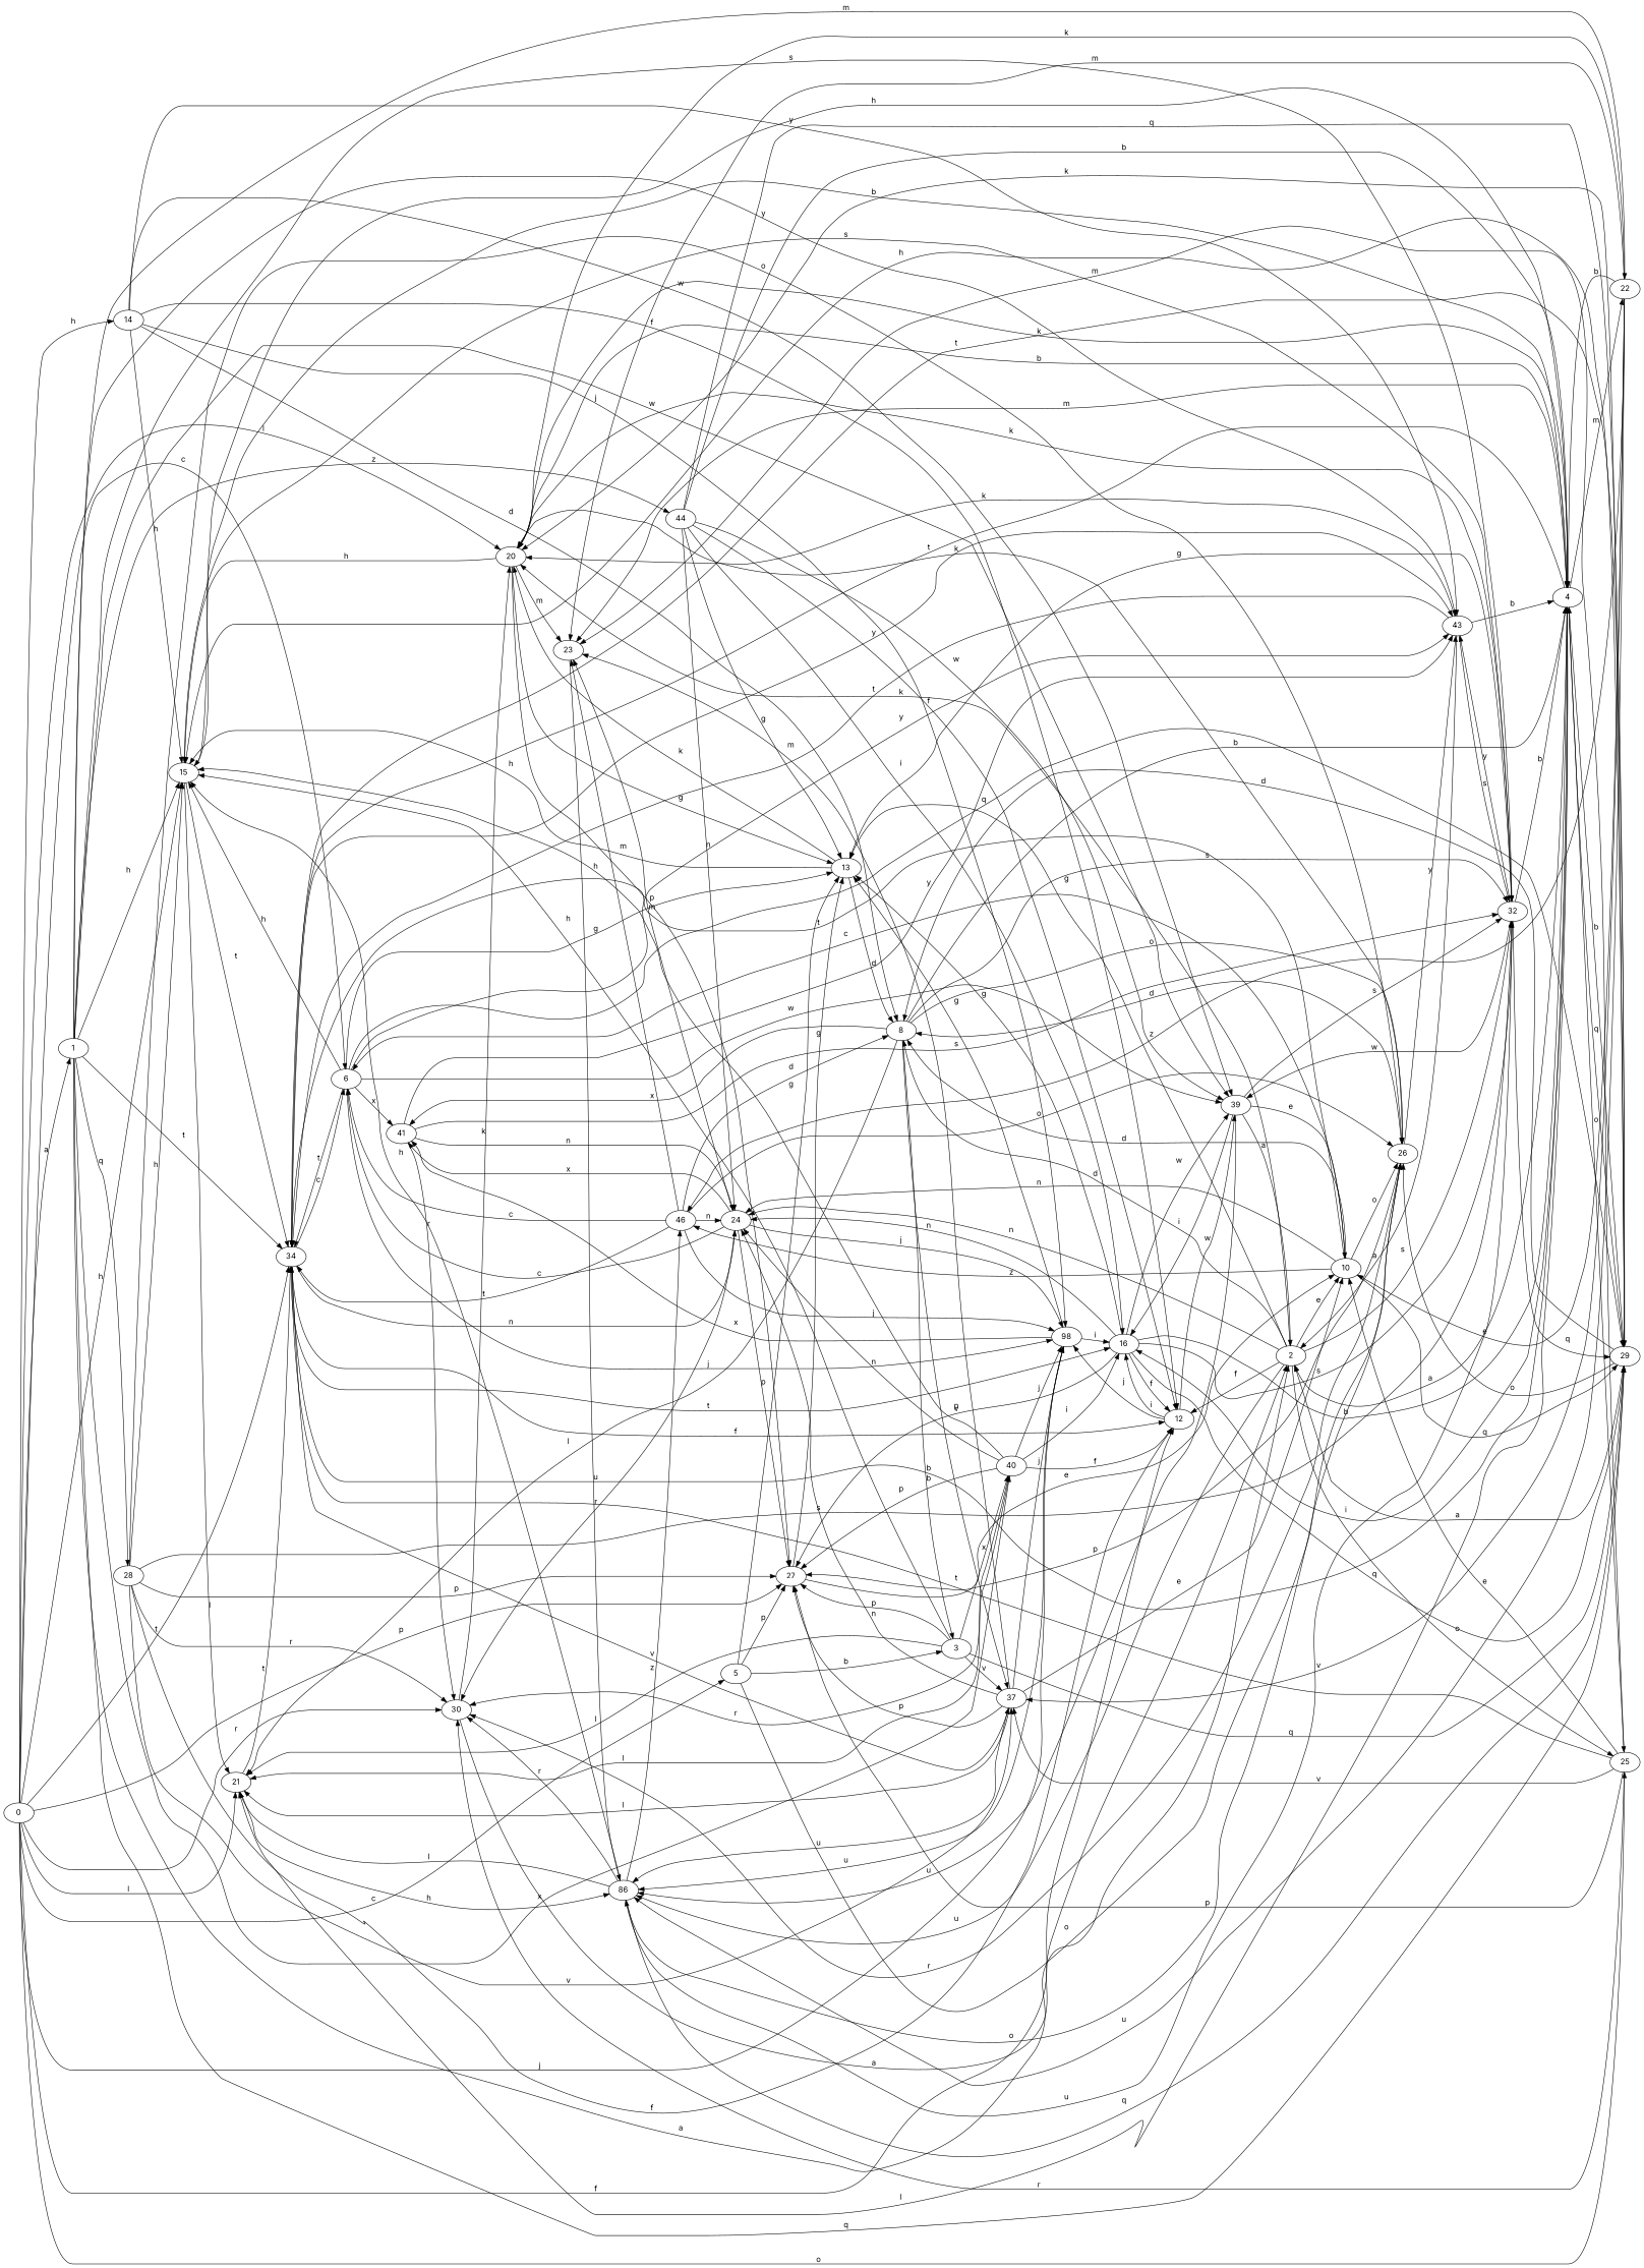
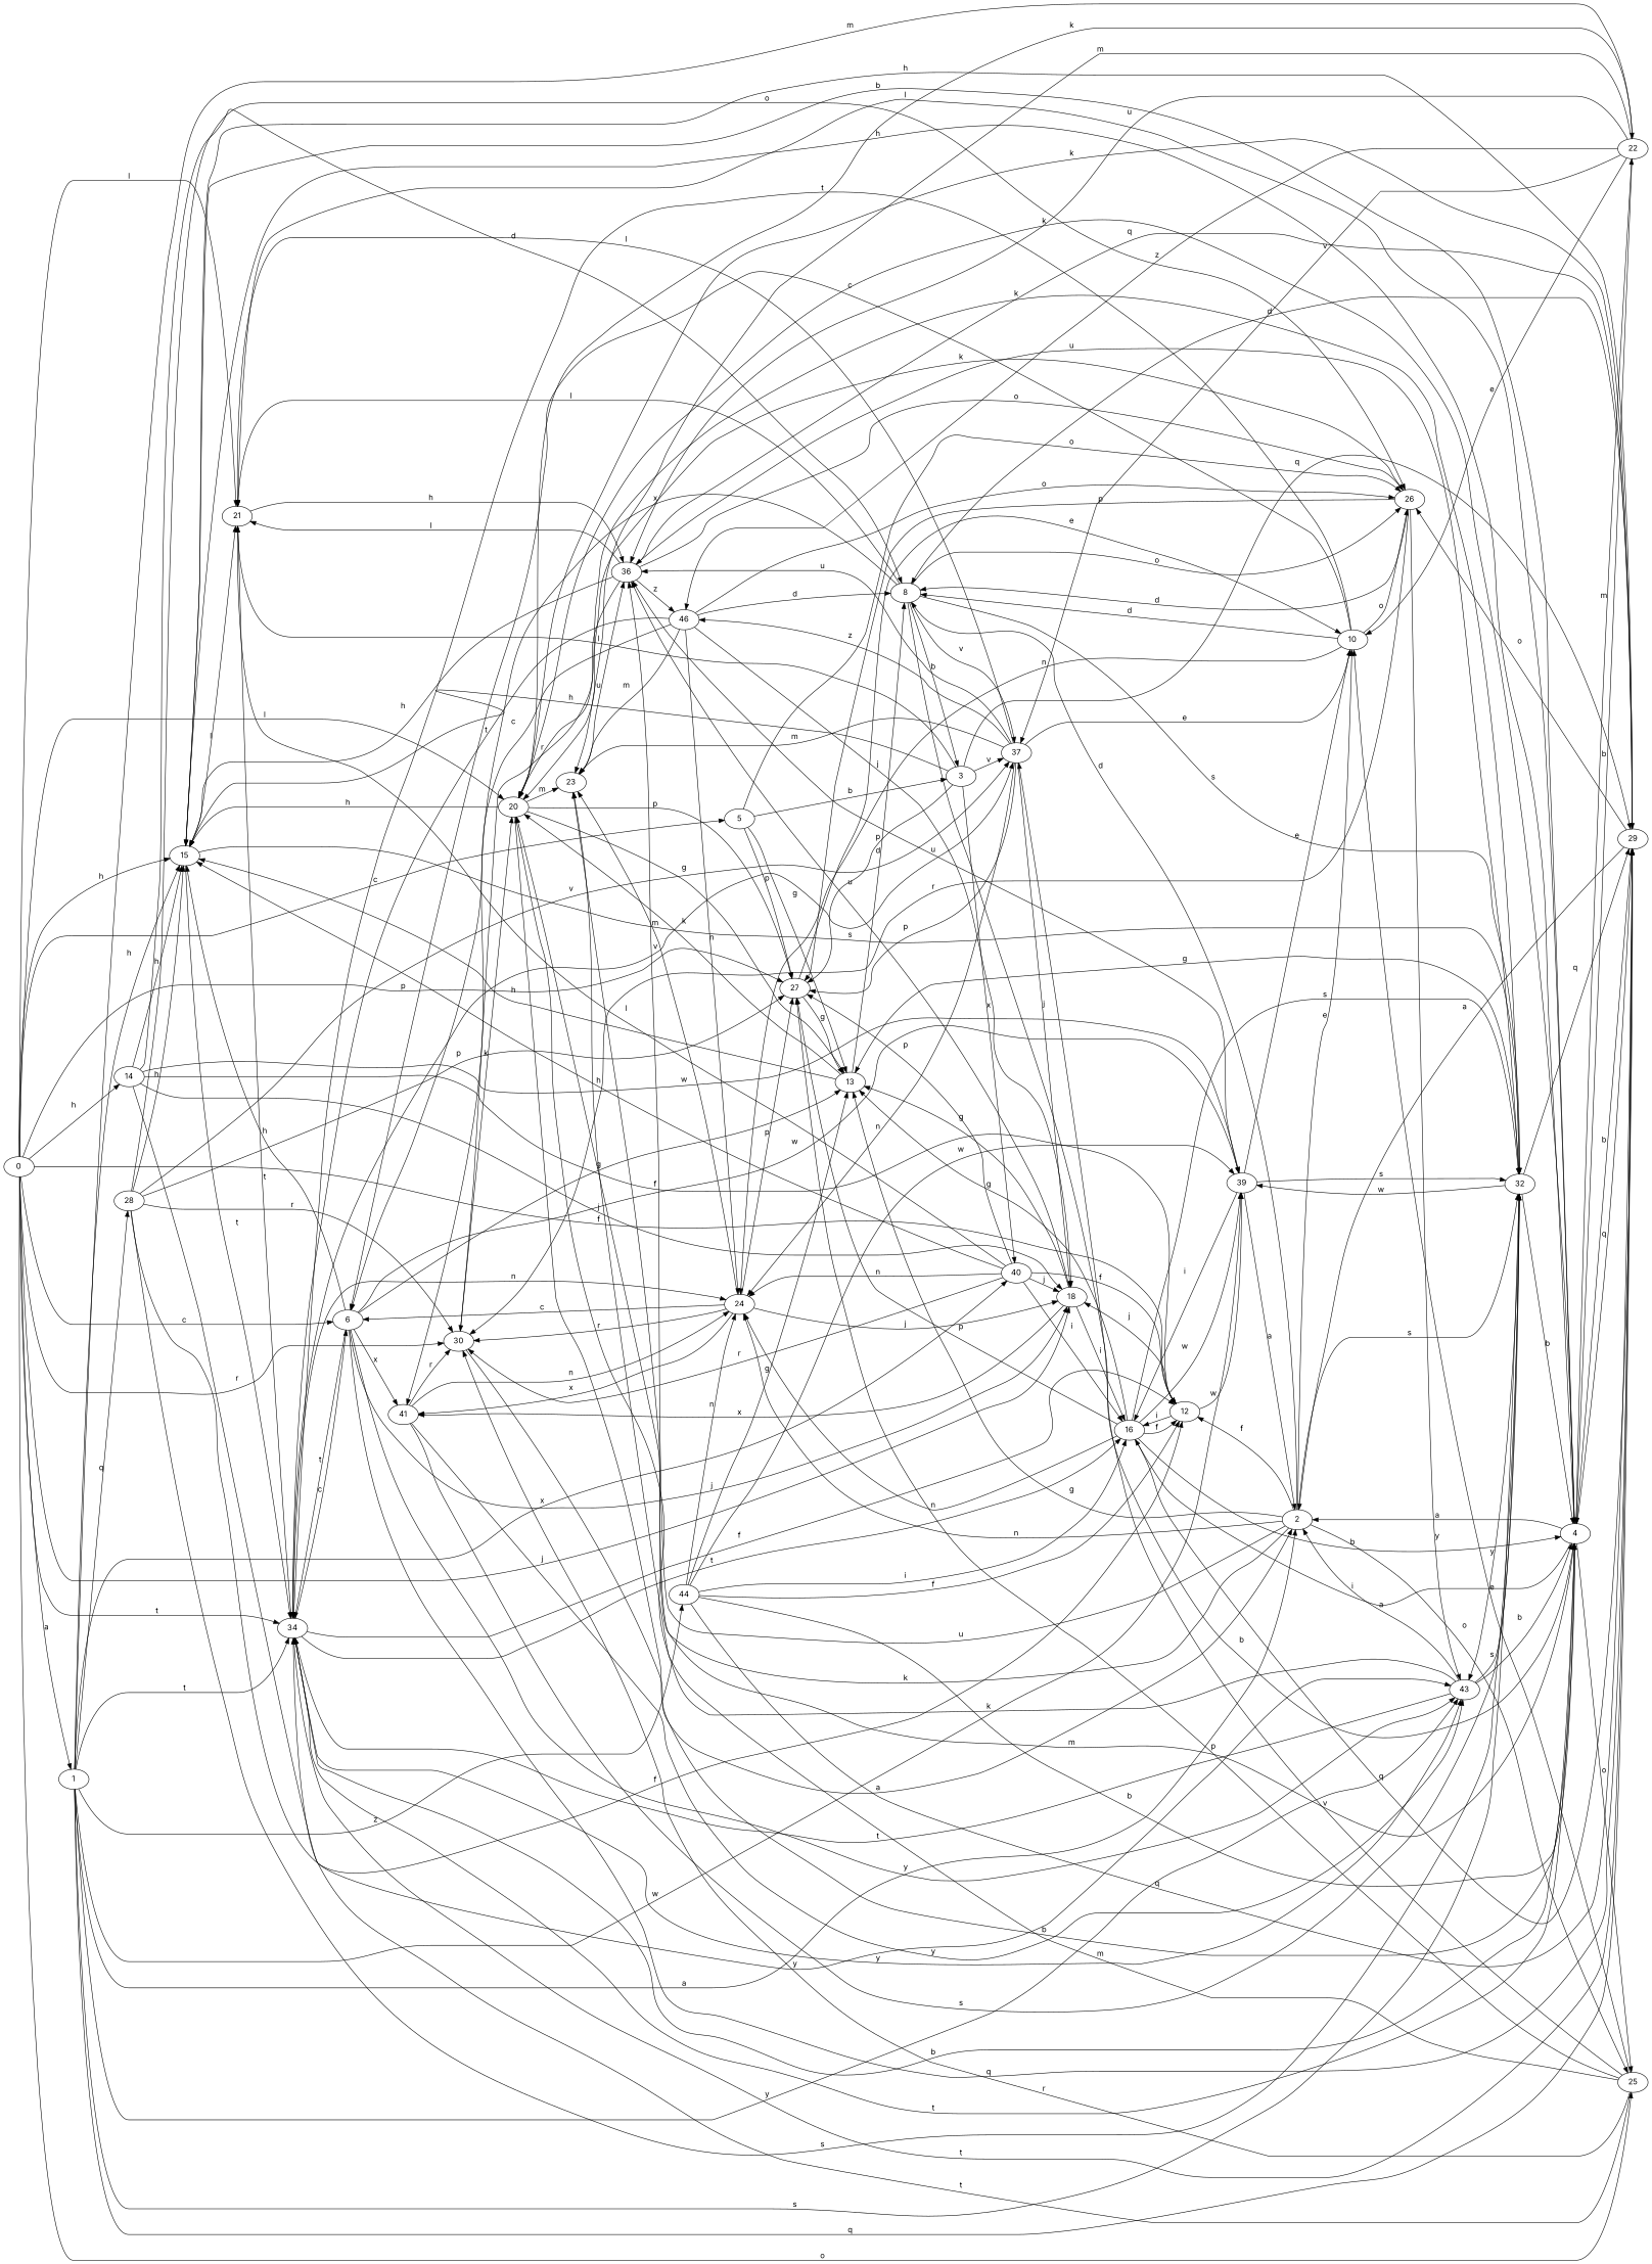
  strict digraph {
    fontname=Inter
    rankdir=LR
    node [fontname=Inter]
    edge [fontname=Inter]
    0
    1
    5
    6
    12
    14
    15
-   18 [label=98]
+   18
    20
    21
    25
    27
    30
    34
    2
    22
    28
    29
    32
    39
    40
    43
    44
    13
    3
    26
    41
    16
    8
    4
-   36 [label=86]
+   36
    23
    10
    37
    24
    46
    0 -> 1 [label=a]
    0 -> 5 [label=c]
    0 -> 6 [label=c]
    0 -> 12 [label=f]
    0 -> 14 [label=h]
    0 -> 15 [label=h]
    0 -> 18 [label=j]
    0 -> 20 [label=l]
    0 -> 21 [label=l]
    0 -> 25 [label=o]
    0 -> 27 [label=p]
    0 -> 30 [label=r]
    0 -> 34 [label=t]
    1 -> 15 [label=h]
    1 -> 34 [label=t]
    1 -> 2 [label=a]
    1 -> 22 [label=m]
    1 -> 28 [label=q]
    1 -> 29 [label=q]
    1 -> 32 [label=s]
    1 -> 39 [label=w]
    1 -> 40 [label=x]
    1 -> 43 [label=y]
    1 -> 44 [label=z]
    5 -> 27 [label=p]
    5 -> 13 [label=g]
    5 -> 3 [label=b]
    5 -> 26 [label=o]
    6 -> 15 [label=h]
    6 -> 18 [label=j]
    6 -> 34 [label=t]
    6 -> 29 [label=q]
    6 -> 39 [label=w]
    6 -> 43 [label=y]
    6 -> 13 [label=g]
    6 -> 41 [label=x]
    12 -> 18 [label=j]
    12 -> 39 [label=w]
    12 -> 16 [label=i]
    14 -> 12 [label=f]
    14 -> 15 [label=h]
    14 -> 18 [label=j]
    14 -> 39 [label=w]
    14 -> 43 [label=y]
    14 -> 8 [label=d]
    15 -> 21 [label=l]
    15 -> 34 [label=t]
    15 -> 32 [label=s]
    15 -> 4 [label=b]
    18 -> 13 [label=g]
    18 -> 41 [label=x]
    18 -> 16 [label=i]
    18 -> 36 [label=u]
    20 -> 15 [label=h]
    20 -> 27 [label=p]
    20 -> 13 [label=g]
    20 -> 4 [label=b]
    20 -> 23 [label=m]
    21 -> 34 [label=t]
    21 -> 36 [label=h]
    25 -> 27 [label=p]
    25 -> 30 [label=r]
    25 -> 34 [label=t]
    25 -> 23 [label=m]
    25 -> 10 [label=e]
    25 -> 37 [label=v]
    27 -> 13 [label=g]
    27 -> 10 [label=e]
    30 -> 20 [label=k]
    30 -> 2 [label=a]
    34 -> 6 [label=c]
    34 -> 12 [label=f]
    34 -> 43 [label=y]
    34 -> 16 [label=t]
    34 -> 4 [label=b]
    34 -> 37 [label=v]
    34 -> 24 [label=n]
    2 -> 12 [label=f]
    2 -> 20 [label=k]
    2 -> 25 [label=o]
    2 -> 32 [label=s]
    2 -> 13 [label=g]
    2 -> 8 [label=d]
    2 -> 36 [label=u]
    2 -> 10 [label=e]
    2 -> 24 [label=n]
    22 -> 20 [label=k]
    22 -> 4 [label=b]
    22 -> 36 [label=u]
    22 -> 23 [label=m]
    22 -> 10 [label=e]
    22 -> 37 [label=v]
    22 -> 46 [label=z]
    28 -> 12 [label=f]
    28 -> 15 [label=h]
    28 -> 27 [label=p]
    28 -> 30 [label=r]
    28 -> 32 [label=s]
    28 -> 26 [label=o]
    28 -> 37 [label=v]
    29 -> 15 [label=h]
    29 -> 20 [label=k]
    29 -> 34 [label=t]
    29 -> 2 [label=a]
    29 -> 26 [label=o]
    29 -> 8 [label=d]
    29 -> 4 [label=b]
    32 -> 20 [label=k]
    32 -> 29 [label=q]
    32 -> 39 [label=w]
    32 -> 43 [label=y]
    32 -> 13 [label=g]
    32 -> 4 [label=b]
    32 -> 36 [label=u]
    39 -> 2 [label=a]
    39 -> 32 [label=s]
    39 -> 16 [label=i]
    39 -> 36 [label=u]
    39 -> 10 [label=e]
    40 -> 12 [label=f]
    40 -> 15 [label=h]
    40 -> 18 [label=j]
    40 -> 21 [label=l]
    40 -> 27 [label=p]
    40 -> 30 [label=r]
    40 -> 16 [label=i]
    40 -> 24 [label=n]
    43 -> 20 [label=k]
    43 -> 34 [label=t]
    43 -> 2 [label=a]
    43 -> 32 [label=s]
    43 -> 4 [label=b]
    44 -> 12 [label=f]
    44 -> 29 [label=q]
    44 -> 39 [label=w]
    44 -> 13 [label=g]
    44 -> 16 [label=i]
    44 -> 4 [label=b]
    44 -> 24 [label=n]
    13 -> 15 [label=h]
    13 -> 20 [label=k]
    13 -> 8 [label=d]
    3 -> 15 [label=h]
    3 -> 21 [label=l]
    3 -> 27 [label=p]
    3 -> 29 [label=q]
    3 -> 40 [label=x]
    3 -> 37 [label=v]
    26 -> 20 [label=k]
    26 -> 27 [label=p]
    26 -> 30 [label=r]
    26 -> 43 [label=y]
    26 -> 8 [label=d]
    41 -> 30 [label=r]
    41 -> 32 [label=s]
    41 -> 43 [label=y]
    41 -> 24 [label=n]
    16 -> 12 [label=f]
    16 -> 27 [label=p]
    16 -> 29 [label=q]
    16 -> 32 [label=s]
    16 -> 39 [label=w]
    16 -> 13 [label=g]
    16 -> 4 [label=b]
    16 -> 24 [label=n]
    8 -> 21 [label=l]
    8 -> 32 [label=s]
    8 -> 3 [label=b]
    8 -> 26 [label=o]
    8 -> 41 [label=x]
    8 -> 4 [label=b]
    8 -> 37 [label=v]
    4 -> 15 [label=h]
    4 -> 20 [label=k]
    4 -> 21 [label=l]
    4 -> 25 [label=o]
    4 -> 34 [label=t]
    4 -> 2 [label=a]
    4 -> 22 [label=m]
    4 -> 29 [label=q]
    4 -> 16 [label=i]
    4 -> 23 [label=m]
    36 -> 15 [label=h]
    36 -> 21 [label=l]
    36 -> 30 [label=r]
    36 -> 29 [label=q]
    36 -> 26 [label=o]
    36 -> 46 [label=z]
    23 -> 36 [label=u]
    10 -> 6 [label=c]
    10 -> 34 [label=t]
-   10 -> 29 [label=q]
    10 -> 26 [label=o]
    10 -> 8 [label=d]
    10 -> 24 [label=n]
    37 -> 18 [label=j]
    37 -> 21 [label=l]
    37 -> 27 [label=p]
    37 -> 36 [label=u]
    37 -> 23 [label=m]
    37 -> 10 [label=e]
    37 -> 24 [label=n]
-   10 -> 46 [label=z]
+   37 -> 46 [label=z]
    24 -> 6 [label=c]
    24 -> 18 [label=j]
    24 -> 27 [label=p]
    24 -> 30 [label=r]
    24 -> 41 [label=x]
    24 -> 23 [label=m]
    46 -> 6 [label=c]
    46 -> 18 [label=j]
    46 -> 34 [label=t]
    46 -> 26 [label=o]
    46 -> 8 [label=d]
    46 -> 23 [label=m]
    46 -> 24 [label=n]
  }
